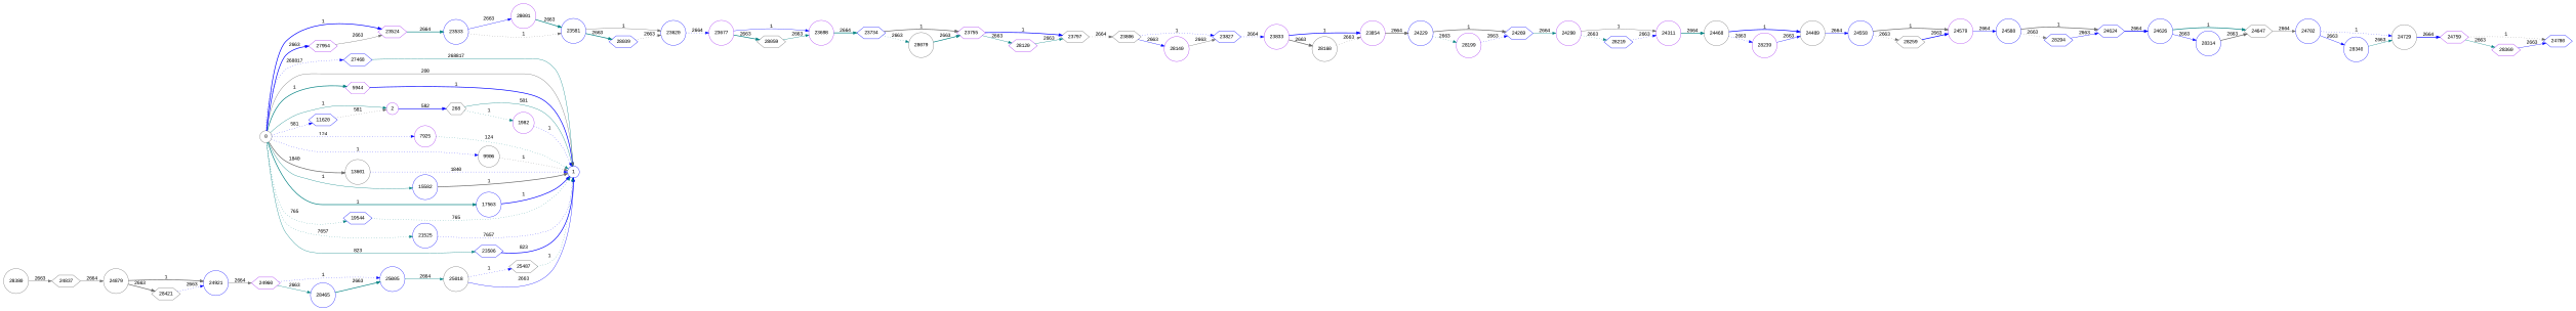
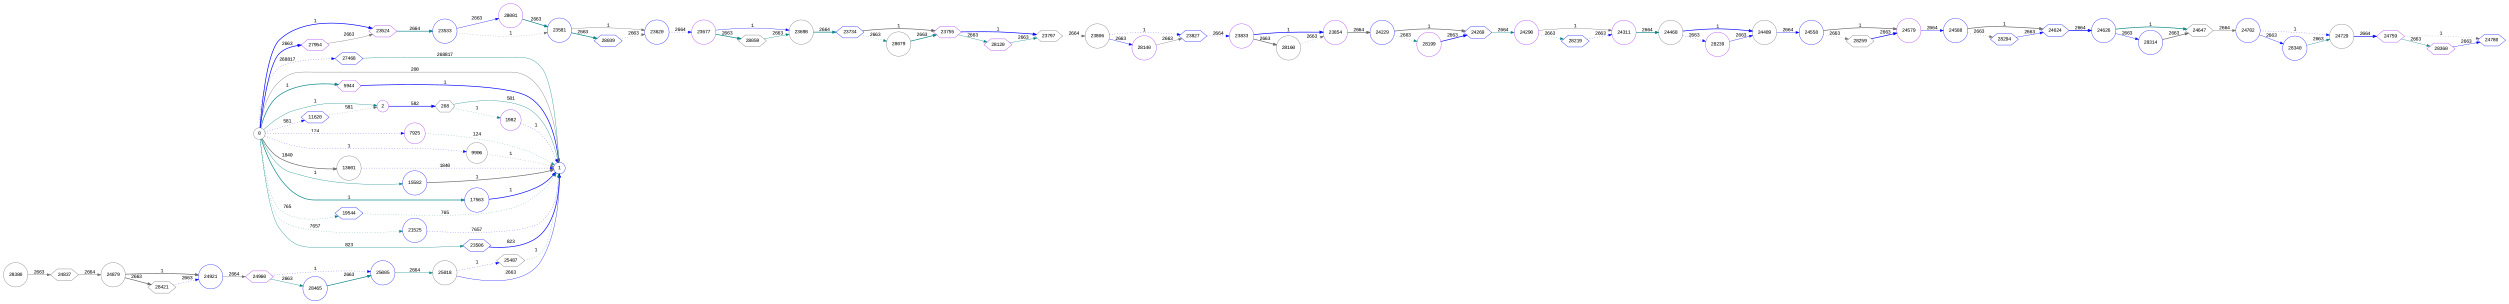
  digraph {
    fontname="Liberation Mono"
    rankdir=LR
    node [color=blue fontname="Liberation Mono" shape=circle]
    edge [color=blue fontname="Liberation Mono" style=dotted]
    2 [color=purple]
    268 [color=gray40 shape=hexagon]
    1
    1982 [color=purple]
    5944 [color=purple shape=hexagon]
    7925 [color=purple]
    9906 [color=gray40]
    11620 [shape=hexagon]
    13601 [color=gray40]
    15582
    17563
    19544 [shape=hexagon]
    21525
    23506 [shape=hexagon]
    23524 [color=purple shape=hexagon]
    23533
    23581
    28001 [color=purple]
    23620
    28039 [shape=hexagon]
    23677 [color=purple]
-   23698 [color=purple]
+   23698 [color=gray40]
    28059 [color=gray40 shape=hexagon]
    23734 [shape=hexagon]
    23755 [color=purple shape=hexagon]
    28079 [color=gray40]
    23797 [color=gray40 shape=hexagon]
    28120 [color=purple shape=hexagon]
-   23806 [color=gray40 shape=hexagon]
+   23806 [color=gray40]
    23827 [shape=hexagon]
    28140 [color=purple]
    23833 [color=purple]
    23854 [color=purple]
    28160 [color=gray40]
    24229
    24269 [shape=hexagon]
    28199 [color=purple]
    24290 [color=purple]
    24311 [color=purple]
    28219 [shape=hexagon]
    24468 [color=gray40]
    24489 [color=gray40]
    28239 [color=purple]
    24558
    24579 [color=purple]
    28259 [color=gray40 shape=hexagon]
    24588
    24624 [shape=hexagon]
    28294 [shape=hexagon]
    24626
    24647 [color=gray40 shape=hexagon]
    28314
    24702
    24729 [color=gray40]
    28340
    24759 [color=purple shape=hexagon]
    24780 [shape=hexagon]
    28360 [color=purple shape=hexagon]
    24837 [color=gray40 shape=hexagon]
    24879 [color=gray40]
    28380 [color=gray40]
    24921
    28421 [color=gray40 shape=hexagon]
    24960 [color=purple shape=hexagon]
    25005
    28465
    25018 [color=gray40]
    25487 [color=gray40 shape=hexagon]
    27468 [shape=hexagon]
    27954 [color=purple shape=hexagon]
    0 [color=gray40]
    2 -> 268 [label=582 style=bold]
    268 -> 1 [color=teal label=581 style=solid]
    268 -> 1982 [color=teal label=1]
    1982 -> 1 [label=1]
    5944 -> 1 [label=1 style=bold]
    7925 -> 1 [color=teal label=124]
    9906 -> 1 [color=gray40 label=1]
    11620 -> 2 [color=gray40 label=581]
    13601 -> 1 [label=1840]
    15582 -> 1 [color=gray40 label=1 style=bold]
    17563 -> 1 [label=1 style=bold]
    19544 -> 1 [color=teal label=765]
    21525 -> 1 [label=7657]
    23506 -> 1 [label=823 style=bold]
    23524 -> 23533 [color=teal label=2664 style=bold]
    23533 -> 23581 [color=gray40 label=1]
    23533 -> 28001 [label=2663 style=solid]
    23581 -> 23620 [color=gray40 label=1 style=solid]
    23581 -> 28039 [color=teal label=2663 style=bold]
    28001 -> 23581 [color=teal label=2663 style=bold]
    23620 -> 23677 [label=2664]
    28039 -> 23620 [color=gray40 label=2663]
    23677 -> 23698 [label=1 style=solid]
    23677 -> 28059 [color=teal label=2663 style=bold]
    23698 -> 23734 [color=teal label=2664 style=bold]
    28059 -> 23698 [color=teal label=2663 style=solid]
    23734 -> 23755 [color=gray40 label=1 style=bold]
    23734 -> 28079 [color=teal label=2663]
    23755 -> 23797 [label=1 style=bold]
    23755 -> 28120 [color=teal label=2663 style=solid]
    28079 -> 23755 [color=teal label=2663 style=bold]
    23797 -> 23806 [color=gray40 label=2664]
    28120 -> 23797 [color=teal label=2663 style=solid]
    23806 -> 23827 [label=1]
    23806 -> 28140 [label=2663 style=solid]
    23827 -> 23833 [label=2664]
    28140 -> 23827 [color=gray40 label=2663 style=solid]
    23833 -> 23854 [label=1 style=bold]
    23833 -> 28160 [color=gray40 label=2663 style=bold]
    23854 -> 24229 [color=gray40 label=2664 style=bold]
    28160 -> 23854 [color=gray40 label=2663]
    24229 -> 24269 [color=gray40 label=1 style=bold]
    24229 -> 28199 [color=teal label=2663]
    24269 -> 24290 [color=teal label=2664 style=solid]
-   28199 -> 24269 [label=2663]
+   28199 -> 24269 [label=2663 style=bold]
    24290 -> 24311 [color=gray40 label=1 style=solid]
    24290 -> 28219 [color=teal label=2663]
    24311 -> 24468 [color=teal label=2664 style=bold]
    28219 -> 24311 [label=2663]
    24468 -> 24489 [label=1 style=bold]
    24468 -> 28239 [label=2663]
    24489 -> 24558 [label=2664 style=solid]
    28239 -> 24489 [label=2663 style=solid]
    24558 -> 24579 [color=gray40 label=1 style=bold]
    24558 -> 28259 [color=gray40 label=2663]
    24579 -> 24588 [label=2664 style=solid]
    28259 -> 24579 [label=2663 style=bold]
    24588 -> 24624 [color=gray40 label=1 style=bold]
    24588 -> 28294 [color=gray40 label=2663]
    24624 -> 24626 [label=2664 style=bold]
    28294 -> 24624 [label=2663 style=solid]
    24626 -> 24647 [color=teal label=1 style=bold]
    24626 -> 28314 [label=2663 style=solid]
    24647 -> 24702 [color=gray40 label=2664 style=solid]
    28314 -> 24647 [color=gray40 label=2663 style=bold]
    24702 -> 24729 [label=1]
    24702 -> 28340 [label=2663 style=solid]
    24729 -> 24759 [label=2664 style=bold]
    28340 -> 24729 [color=teal label=2663 style=solid]
    24759 -> 24780 [color=gray40 label=1]
    24759 -> 28360 [color=teal label=2663 style=solid]
    28360 -> 24780 [label=2663 style=solid]
    24837 -> 24879 [color=gray40 label=2664 style=solid]
    24879 -> 24921 [color=gray40 label=1 style=bold]
    24879 -> 28421 [color=gray40 label=2663 style=bold]
    28380 -> 24837 [color=gray40 label=2663 style=solid]
    24921 -> 24960 [color=gray40 label=2664 style=solid]
    28421 -> 24921 [label=2663]
    24960 -> 25005 [label=1]
    24960 -> 28465 [color=teal label=2663 style=solid]
    25005 -> 25018 [color=teal label=2664 style=solid]
    28465 -> 25005 [color=teal label=2663 style=bold]
    25018 -> 1 [label=2663 style=solid]
    25018 -> 25487 [label=1]
    25487 -> 1 [color=teal label=1]
    27468 -> 1 [color=teal label=268817 style=solid]
    27954 -> 23524 [color=gray40 label=2663 style=solid]
    0 -> 2 [color=teal label=1 style=solid]
    0 -> 1 [color=gray40 label=200 style=solid]
    0 -> 5944 [color=teal label=1 style=bold]
    0 -> 7925 [label=124]
    0 -> 9906 [label=1]
    0 -> 11620 [label=581]
    0 -> 13601 [color=gray40 label=1840 style=bold]
    0 -> 15582 [color=teal label=1 style=solid]
    0 -> 17563 [color=teal label=1 style=bold]
    0 -> 19544 [color=teal label=765]
    0 -> 21525 [color=teal label=7657]
    0 -> 23506 [color=teal label=823 style=solid]
    0 -> 23524 [label=1 style=bold]
    0 -> 27468 [label=268817]
    0 -> 27954 [label=2663 style=bold]
  }
